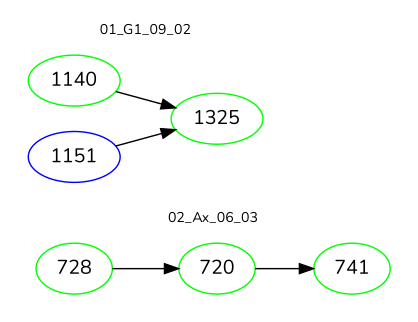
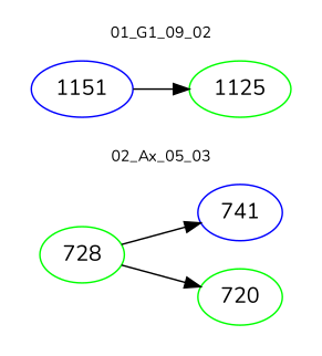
  digraph {
    fontname=Nunito
    rankdir=LR
    node [color=green fontname=Nunito]
    edge [color=black fontname=Nunito]
    n1 [label=728]
    n2 [label=720]
-   n3 [label=741]
-   n4 [label=1140]
-   n5 [label=1325]
+   n3 [color=blue label=741]
+   n5 [label=1125]
    n6 [color=blue label=1151]
    subgraph cluster_1 {
      color=white
      fontsize=10
-     label="02_Ax_06_03"
+     label="02_Ax_05_03"
      n1
      n2
      n3
    }
    subgraph cluster_2 {
      color=white
      fontsize=10
      label="01_G1_09_02"
-     n4
      n5
      n6
    }
    n1 -> n2
-   n2 -> n3
-   n4 -> n5
+   n1 -> n3
    n6 -> n5
  }
